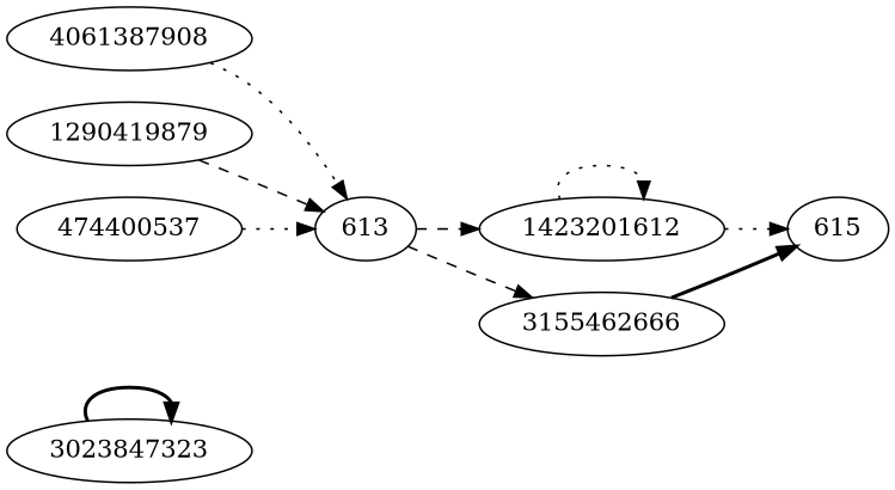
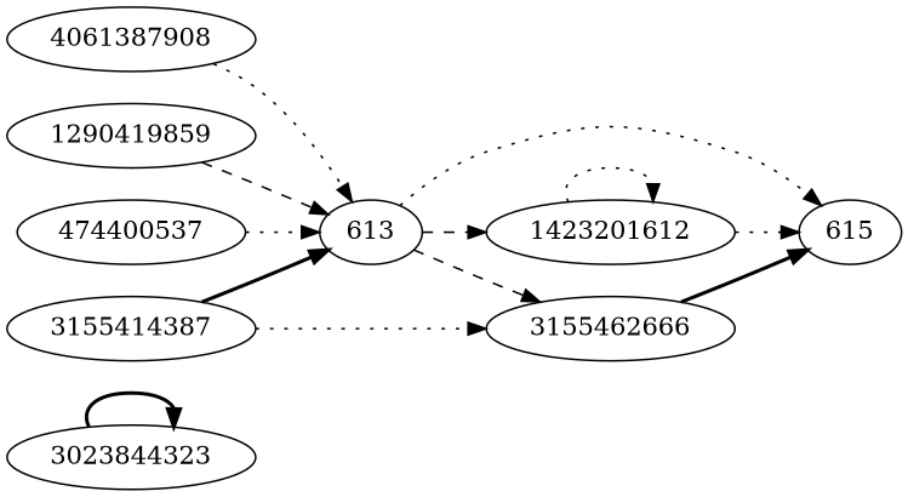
  digraph {
    fontname="DejaVu Serif"
    rankdir=LR
    node [fontname="DejaVu Serif"]
    edge [fontname="DejaVu Serif" style=dotted]
-   3023844323 [label=3023847323]
+   3023844323
    4061387908
    613
    615
    3155462666
    1423201612
-   1290419879
+   1290419879 [label=1290419859]
+   3155414387
    474400537
    3023844323 -> 3023844323 [style=bold]
    4061387908 -> 613
+   613 -> 615
    613 -> 3155462666 [style=dashed]
    613 -> 1423201612 [style=dashed]
    3155462666 -> 615 [style=bold]
    1423201612 -> 615
    1423201612 -> 1423201612
    1290419879 -> 613 [style=dashed]
+   3155414387 -> 613 [style=bold]
+   3155414387 -> 3155462666
    474400537 -> 613
  }
